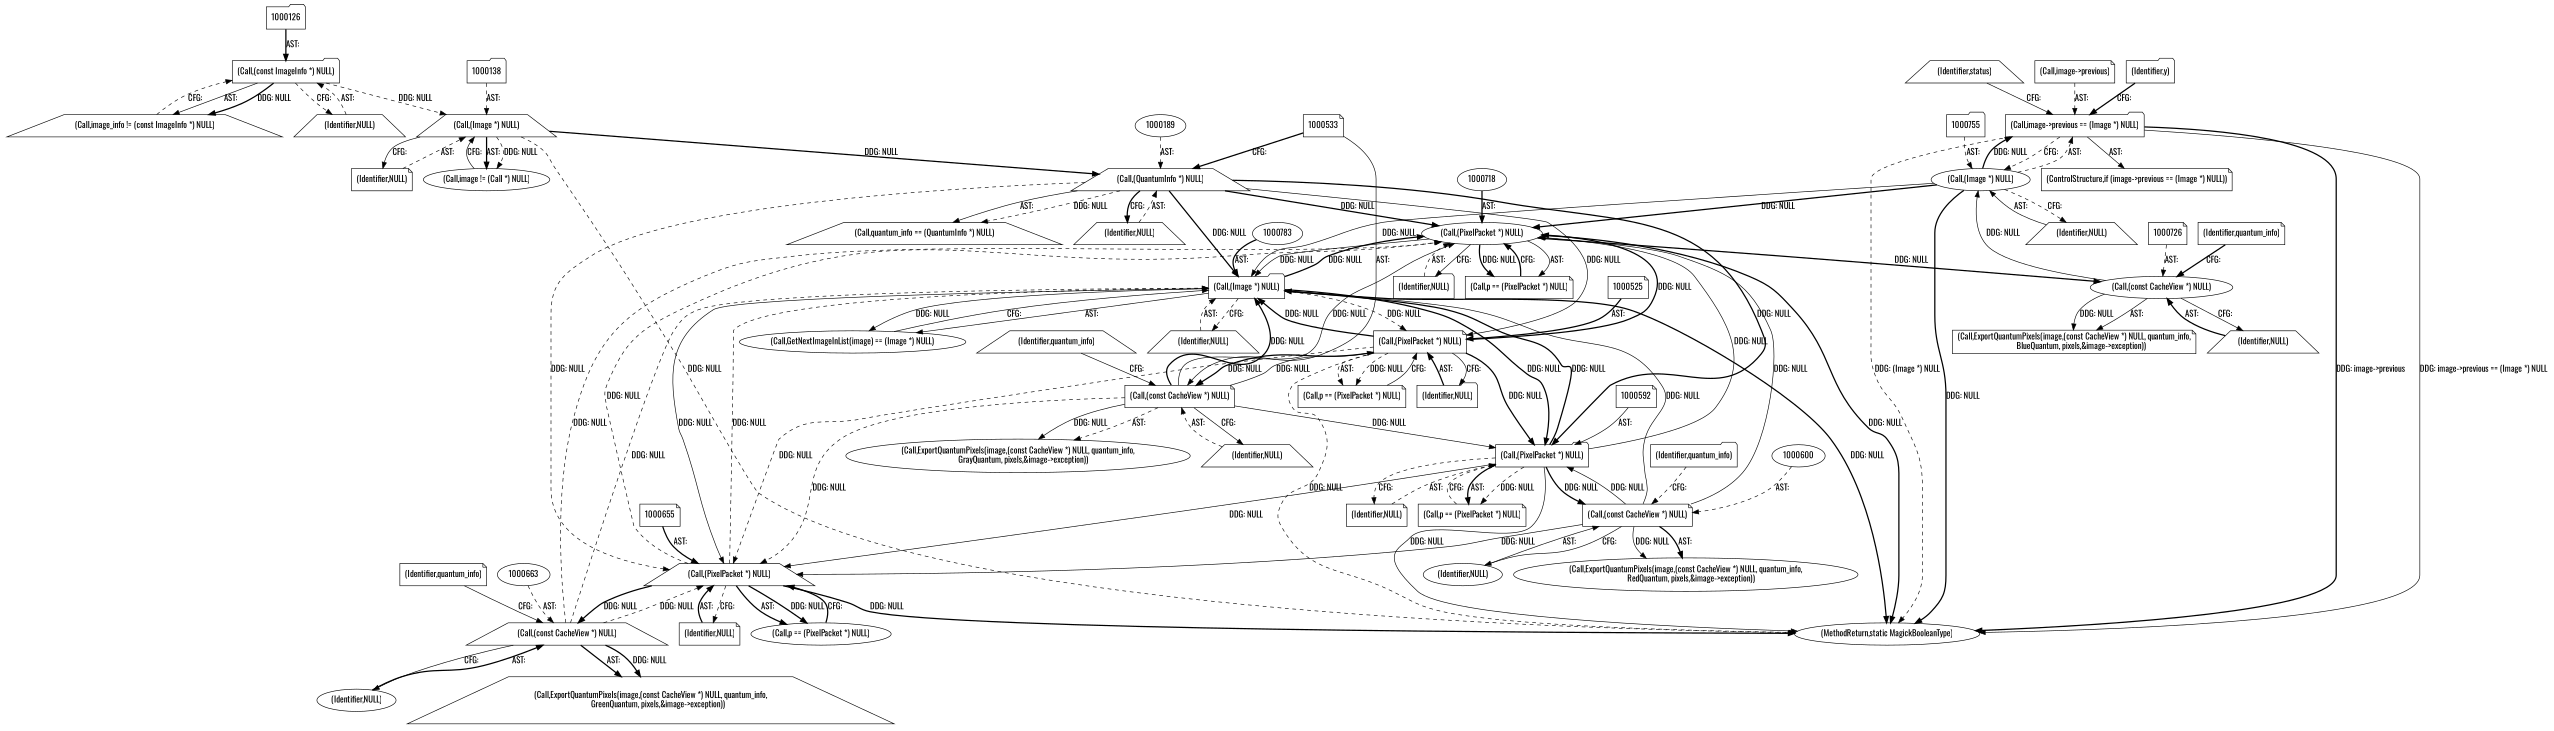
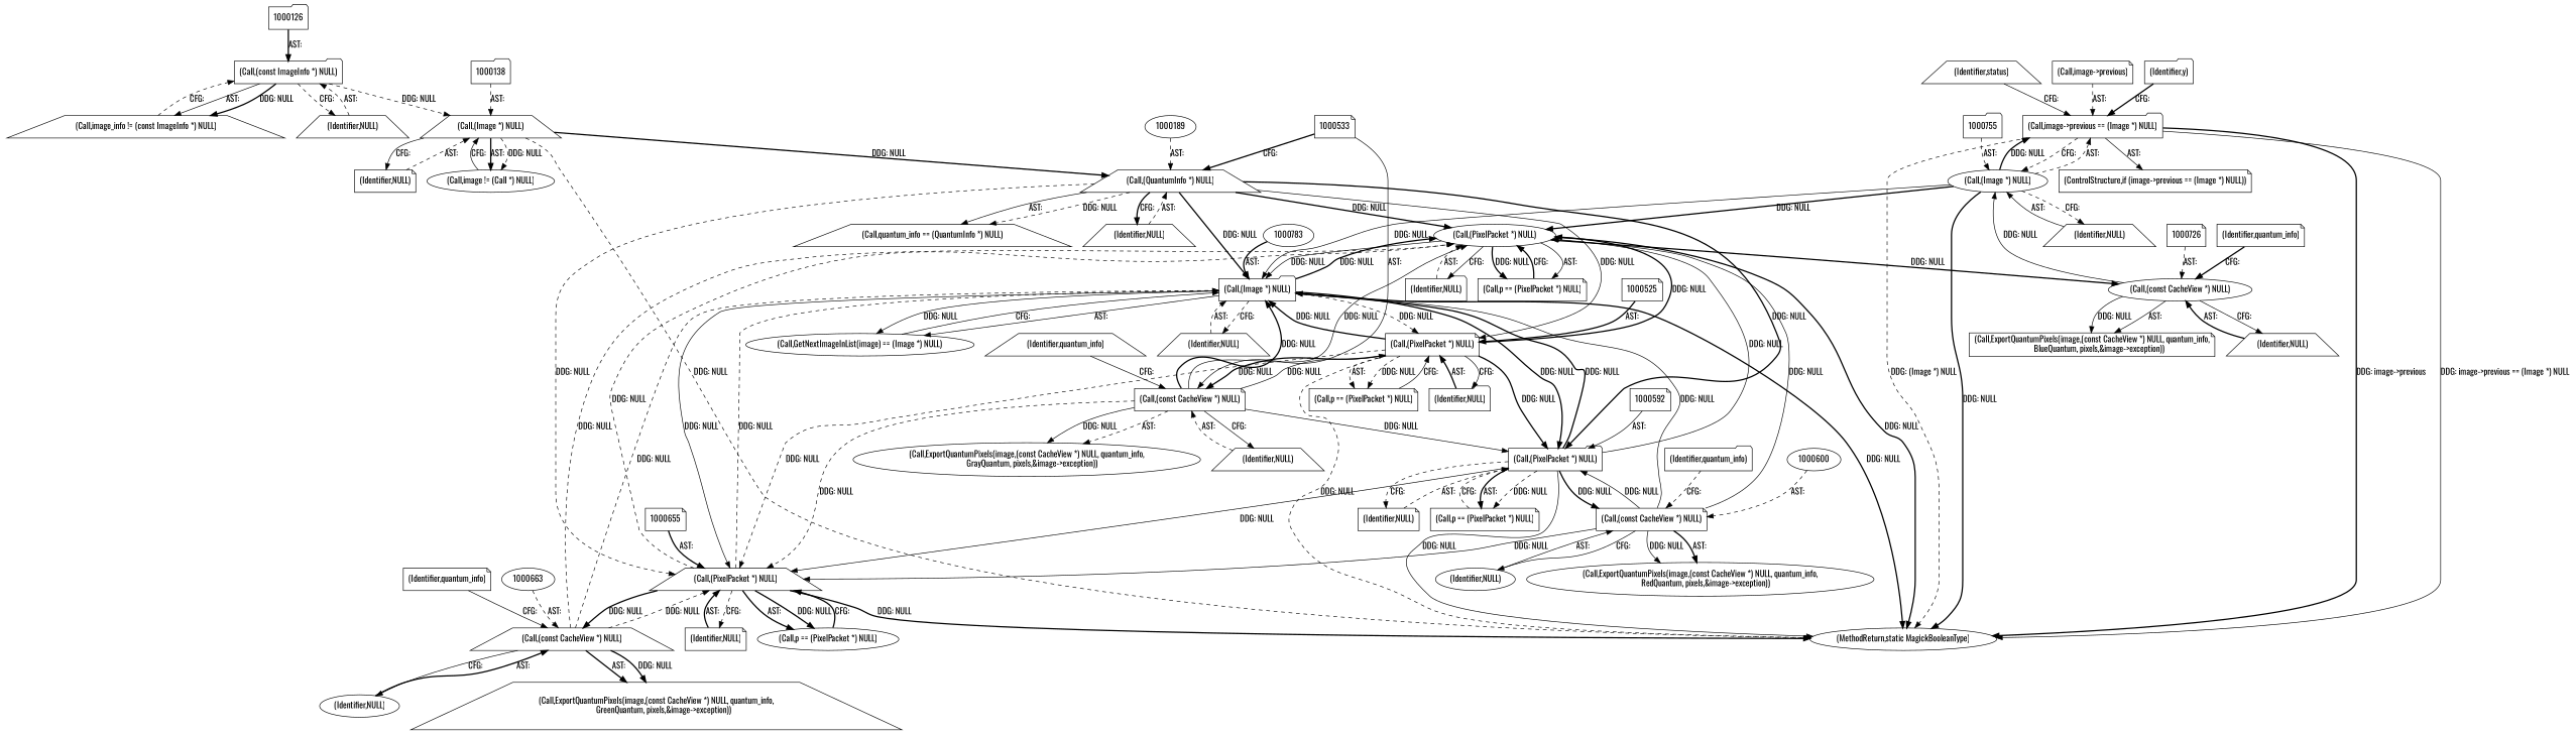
  digraph {
    fontname=Oswald
    node [fontname=Oswald shape=note]
    edge [fontname=Oswald style=bold]
    n1 [label="(Call,image->previous == (Image *) NULL)" shape=folder]
    n2 [label="(Call,(Image *) NULL)" shape=ellipse]
    n3 [label="(MethodReturn,static MagickBooleanType)" shape=ellipse]
    n4 [label="(ControlStructure,if (image->previous == (Image *) NULL))"]
    n5 [label="(Call,(PixelPacket *) NULL)" shape=ellipse]
    n6 [label="(Call,(Image *) NULL)" shape=folder]
    n7 [label="(Identifier,NULL)" shape=trapezium]
    n8 [label="(Call,(const CacheView *) NULL)" shape=ellipse]
    n9 [label="(Identifier,NULL)" shape=folder]
    n10 [label="(Call,p == (PixelPacket *) NULL)"]
    n11 [label="(Call,(PixelPacket *) NULL)" shape=trapezium]
    n12 [label="(Call,(PixelPacket *) NULL)"]
    n13 [label="(Call,(PixelPacket *) NULL)" shape=folder]
    n14 [label="(Identifier,NULL)" shape=trapezium]
    n15 [label="(Call,GetNextImageInList(image) == (Image *) NULL)" shape=ellipse]
    n16 [label="(Call,ExportQuantumPixels(image,(const CacheView *) NULL, quantum_info,\n        BlueQuantum, pixels,&image->exception))"]
    n17 [label="(Identifier,NULL)" shape=trapezium]
    n18 [label="(Call,(const CacheView *) NULL)" shape=trapezium]
    n19 [label="(Call,p == (PixelPacket *) NULL)" shape=ellipse]
    n20 [label="(Identifier,NULL)"]
    n21 [label="(Identifier,NULL)" shape=ellipse]
    n22 [label="(Call,ExportQuantumPixels(image,(const CacheView *) NULL, quantum_info,\n        GreenQuantum, pixels,&image->exception))" shape=trapezium]
    n23 [label="(Call,(QuantumInfo *) NULL)" shape=trapezium]
    n24 [label="(Call,quantum_info == (QuantumInfo *) NULL)" shape=trapezium]
    n25 [label="(Identifier,NULL)" shape=trapezium]
    n26 [label="(Call,(const CacheView *) NULL)"]
    n27 [label="(Call,p == (PixelPacket *) NULL)"]
    n28 [label="(Identifier,NULL)" shape=folder]
    n29 [label="(Call,(const CacheView *) NULL)"]
    n30 [label="(Identifier,NULL)"]
    n31 [label="(Call,p == (PixelPacket *) NULL)"]
    n32 [label="(Call,(Image *) NULL)" shape=trapezium]
    n33 [label="(Call,image != (Call *) NULL)" shape=ellipse]
    n34 [label="(Identifier,NULL)"]
    n35 [label="(Call,(const ImageInfo *) NULL)" shape=folder]
    n36 [label="(Identifier,NULL)" shape=trapezium]
    n37 [label="(Call,image_info != (const ImageInfo *) NULL)" shape=trapezium]
    n38 [label="(Call,ExportQuantumPixels(image,(const CacheView *) NULL, quantum_info,\n      GrayQuantum, pixels,&image->exception))" shape=ellipse]
    n39 [label="(Identifier,NULL)" shape=trapezium]
    n40 [label="(Identifier,NULL)" shape=ellipse]
    n41 [label="(Call,ExportQuantumPixels(image,(const CacheView *) NULL, quantum_info,\n      RedQuantum, pixels,&image->exception))" shape=ellipse]
    n42 [label="(Identifier,y)" shape=folder]
    n43 [label="(Identifier,quantum_info)"]
    n44 [label="(Identifier,quantum_info)" shape=folder]
    n45 [label="(Identifier,status)" shape=trapezium]
    n46 [label="(Identifier,quantum_info)"]
    n47 [label="(Call,image->previous)"]
    n48 [label="(Identifier,quantum_info)" shape=trapezium]
    1000755 [shape=folder]
    1000726
-   1000718 [shape=ellipse]
    1000655
    1000189 [shape=ellipse]
    1000138 [shape=folder]
    1000126 [shape=folder]
    1000663 [shape=ellipse]
    1000783 [shape=ellipse]
    1000525
    1000533
    1000592
    1000600 [shape=ellipse]
    n1 -> n2 [label="CFG: " style=dashed]
    n1 -> n3 [label="DDG: (Image *) NULL" style=dashed]
    n1 -> n3 [label="DDG: image->previous"]
    n1 -> n3 [label="DDG: image->previous == (Image *) NULL" style=solid]
    n1 -> n4 [label="AST: " style=solid]
    n2 -> n1 [label="AST: " style=dashed]
    n2 -> n1 [label="DDG: NULL"]
    n2 -> n3 [label="DDG: NULL"]
    n2 -> n5 [label="DDG: NULL"]
    n2 -> n6 [label="DDG: NULL" style=solid]
    n2 -> n7 [label="CFG: " style=dashed]
    n5 -> n3 [label="DDG: NULL"]
    n5 -> n6 [label="DDG: NULL" style=solid]
    n5 -> n8 [label="DDG: NULL"]
    n5 -> n9 [label="CFG: " style=solid]
    n5 -> n10 [label="AST: " style=solid]
    n5 -> n10 [label="DDG: NULL"]
    n6 -> n3 [label="DDG: NULL"]
    n6 -> n5 [label="DDG: NULL"]
    n6 -> n11 [label="DDG: NULL" style=solid]
    n6 -> n12 [label="DDG: NULL" style=dashed]
    n6 -> n13 [label="DDG: NULL"]
    n6 -> n14 [label="CFG: " style=dashed]
    n6 -> n15 [label="AST: " style=solid]
    n6 -> n15 [label="DDG: NULL" style=solid]
    n7 -> n2 [label="AST: " style=solid]
    n8 -> n2 [label="DDG: NULL" style=solid]
    n8 -> n16 [label="AST: " style=solid]
    n8 -> n16 [label="DDG: NULL" style=solid]
    n8 -> n17 [label="CFG: " style=solid]
    n9 -> n5 [label="AST: " style=dashed]
    n10 -> n5 [label="CFG: "]
    n11 -> n3 [label="DDG: NULL"]
    n11 -> n5 [label="DDG: NULL" style=dashed]
    n11 -> n6 [label="DDG: NULL" style=dashed]
    n11 -> n18 [label="DDG: NULL"]
    n11 -> n19 [label="AST: "]
    n11 -> n19 [label="DDG: NULL"]
    n11 -> n20 [label="CFG: " style=dashed]
    n12 -> n3 [label="DDG: NULL" style=dashed]
    n12 -> n5 [label="DDG: NULL"]
    n12 -> n6 [label="DDG: NULL"]
    n12 -> n11 [label="DDG: NULL" style=dashed]
    n12 -> n13 [label="DDG: NULL"]
    n12 -> n26 [label="DDG: NULL"]
    n12 -> n27 [label="AST: " style=dashed]
    n12 -> n27 [label="DDG: NULL" style=dashed]
    n12 -> n28 [label="CFG: " style=solid]
    n13 -> n3 [label="DDG: NULL" style=solid]
    n13 -> n5 [label="DDG: NULL" style=solid]
    n13 -> n6 [label="DDG: NULL"]
    n13 -> n11 [label="DDG: NULL" style=solid]
    n13 -> n29 [label="DDG: NULL"]
    n13 -> n30 [label="CFG: " style=dashed]
    n13 -> n31 [label="AST: "]
    n13 -> n31 [label="DDG: NULL" style=dashed]
    n14 -> n6 [label="AST: " style=dashed]
    n15 -> n6 [label="CFG: " style=solid]
    n17 -> n8 [label="AST: "]
    n18 -> n5 [label="DDG: NULL" style=dashed]
    n18 -> n6 [label="DDG: NULL" style=dashed]
    n18 -> n11 [label="DDG: NULL" style=dashed]
    n18 -> n21 [label="CFG: " style=solid]
    n18 -> n22 [label="AST: "]
    n18 -> n22 [label="DDG: NULL"]
    n19 -> n11 [label="CFG: "]
    n20 -> n11 [label="AST: "]
    n21 -> n18 [label="AST: "]
    n23 -> n5 [label="DDG: NULL"]
    n23 -> n6 [label="DDG: NULL"]
    n23 -> n11 [label="DDG: NULL" style=dashed]
    n23 -> n12 [label="DDG: NULL" style=solid]
    n23 -> n13 [label="DDG: NULL"]
    n23 -> n24 [label="AST: " style=solid]
    n23 -> n24 [label="DDG: NULL" style=dashed]
    n23 -> n25 [label="CFG: "]
    n25 -> n23 [label="AST: " style=dashed]
    n26 -> n5 [label="DDG: NULL" style=solid]
    n26 -> n6 [label="DDG: NULL"]
    n26 -> n11 [label="DDG: NULL" style=dashed]
    n26 -> n12 [label="DDG: NULL" style=solid]
    n26 -> n13 [label="DDG: NULL" style=solid]
    n26 -> n38 [label="AST: " style=dashed]
    n26 -> n38 [label="DDG: NULL" style=solid]
    n26 -> n39 [label="CFG: " style=solid]
    n27 -> n12 [label="CFG: " style=solid]
    n28 -> n12 [label="AST: "]
    n29 -> n5 [label="DDG: NULL" style=solid]
    n29 -> n6 [label="DDG: NULL" style=solid]
    n29 -> n11 [label="DDG: NULL" style=solid]
    n29 -> n13 [label="DDG: NULL" style=solid]
    n29 -> n40 [label="CFG: " style=solid]
    n29 -> n41 [label="AST: "]
    n29 -> n41 [label="DDG: NULL" style=solid]
    n30 -> n13 [label="AST: " style=dashed]
    n31 -> n13 [label="CFG: " style=dashed]
    n32 -> n3 [label="DDG: NULL" style=dashed]
    n32 -> n23 [label="DDG: NULL"]
    n32 -> n33 [label="AST: "]
    n32 -> n33 [label="DDG: NULL" style=dashed]
    n32 -> n34 [label="CFG: " style=solid]
    n33 -> n32 [label="CFG: " style=solid]
    n34 -> n32 [label="AST: " style=dashed]
    n35 -> n32 [label="DDG: NULL" style=dashed]
    n35 -> n36 [label="CFG: " style=dashed]
    n35 -> n37 [label="AST: " style=solid]
    n35 -> n37 [label="DDG: NULL"]
    n36 -> n35 [label="AST: " style=dashed]
    n37 -> n35 [label="CFG: " style=dashed]
    n39 -> n26 [label="AST: " style=dashed]
    n40 -> n29 [label="AST: " style=solid]
    n42 -> n1 [label="CFG: "]
    n43 -> n18 [label="CFG: " style=solid]
    n44 -> n29 [label="CFG: " style=dashed]
    n45 -> n1 [label="CFG: " style=solid]
    n46 -> n8 [label="CFG: "]
    n47 -> n1 [label="AST: " style=dashed]
    n48 -> n26 [label="CFG: " style=solid]
    1000755 -> n2 [label="AST: " style=dashed]
    1000726 -> n8 [label="AST: " style=dashed]
-   1000718 -> n5 [label="AST: "]
    1000655 -> n11 [label="AST: "]
    1000189 -> n23 [label="AST: " style=dashed]
    1000138 -> n32 [label="AST: " style=dashed]
    1000126 -> n35 [label="AST: "]
    1000663 -> n18 [label="AST: " style=dashed]
    1000783 -> n6 [label="AST: "]
    1000525 -> n12 [label="AST: "]
    1000533 -> n23 [label="CFG: "]
    1000533 -> n26 [label="AST: " style=solid]
    1000592 -> n13 [label="AST: " style=solid]
    1000600 -> n29 [label="AST: " style=dashed]
  }
